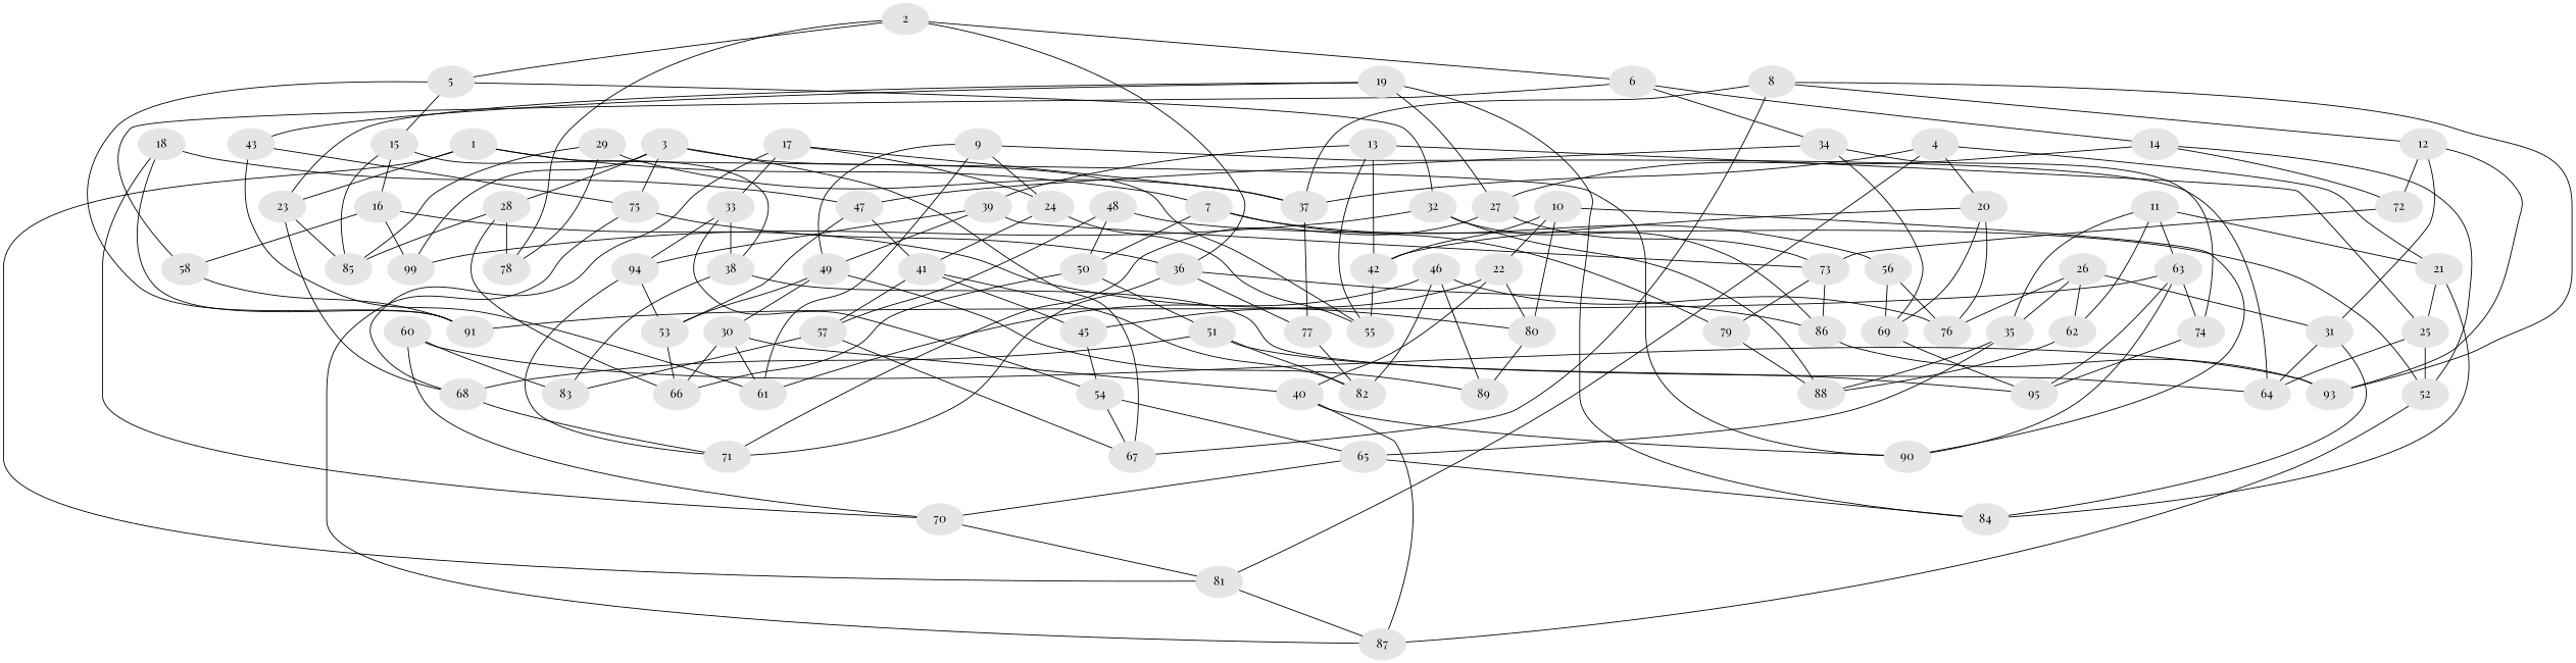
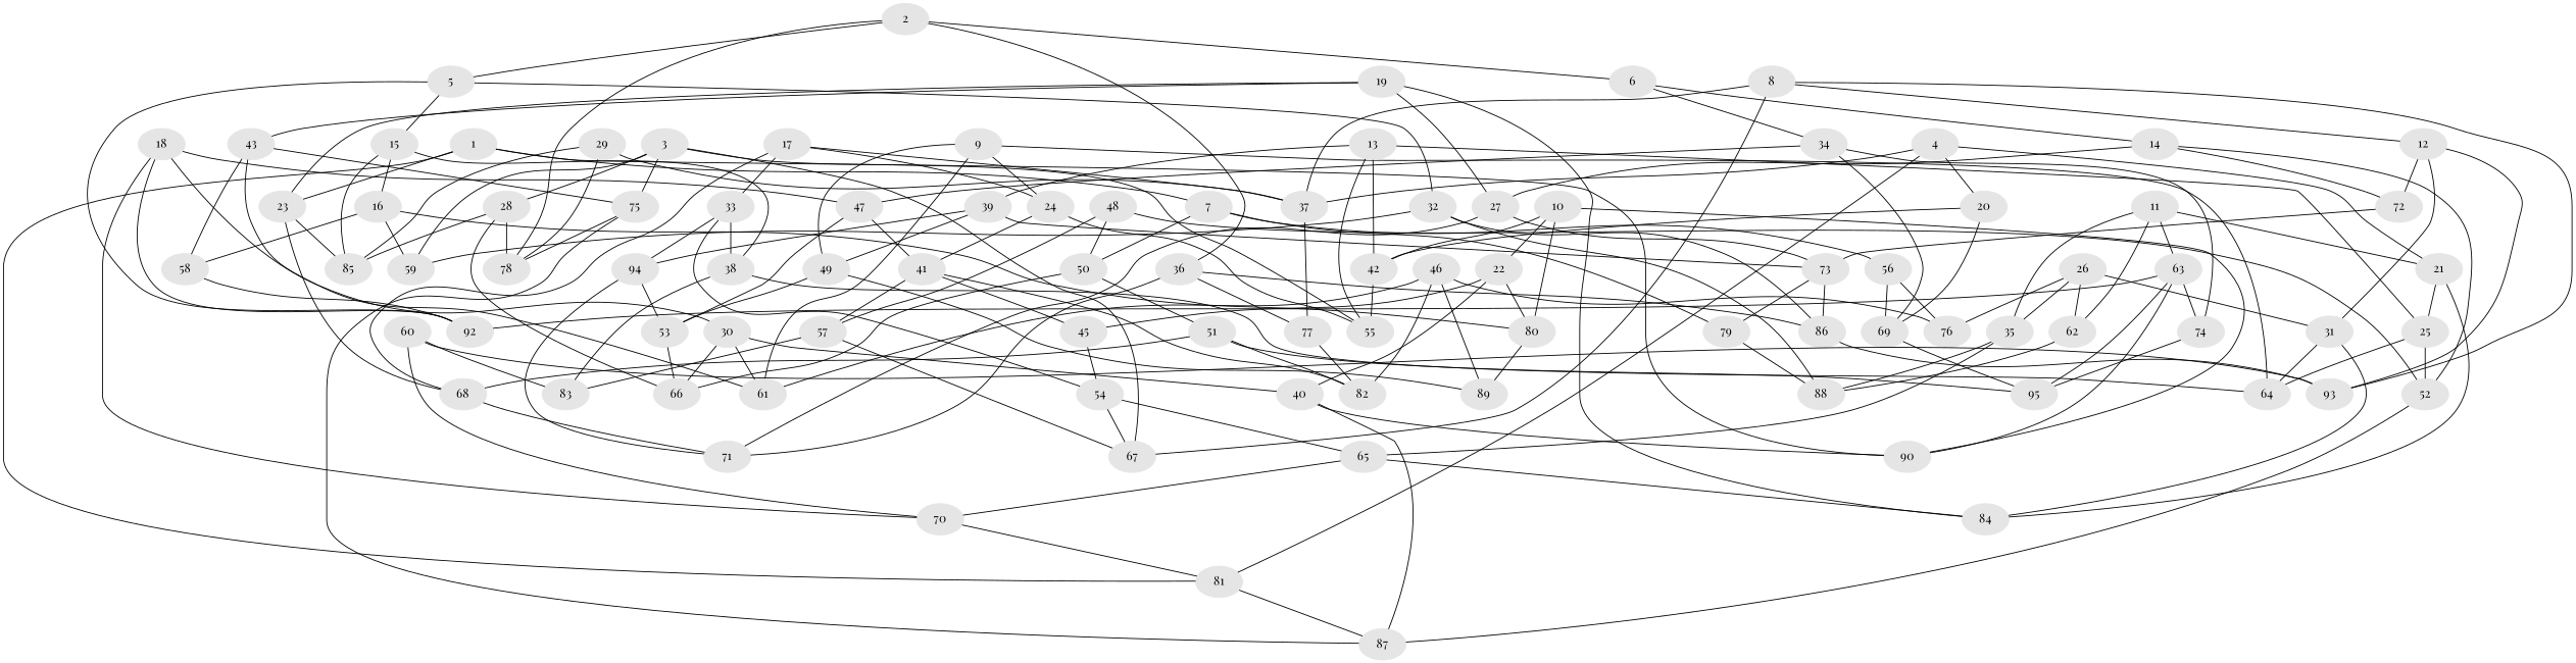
  graph {
    fontname="Playfair Display"
    node [color=gray90 fontname="Playfair Display" style=filled]
    edge [fontname="Playfair Display"]
    1
    7
    23
    81
    90
    50
    56
    79
    85
    68
    87
    2
    5
    6
    36
    78
    15
    32
-   92 [label=91]
+   92
    14
    34
    58
    71
    86
    77
    3
    28
    55
-   59 [label=99]
+   59
    67
    75
    66
    4
    20
    21
    37
    42
    69
    76
    25
    84
    16
    38
    88
    72
    27
    52
    74
    47
    51
    8
    12
    93
    31
    9
    24
    49
    61
    64
    41
    53
    89
    10
    22
    80
    40
    45
    11
    35
    62
    63
    65
    n73 [label=95]
    73
    13
    39
    n77 [label=94]
    83
    17
    33
    54
    60
    70
    18
    30
    19
    43
    57
    82
    26
    29
    46
    48
    1 -- 7
    1 -- 23
    1 -- 81
    1 -- 90
    7 -- 50
    7 -- 56
    7 -- 79
    23 -- 85
    23 -- 68
    81 -- 87
    50 -- 66
    50 -- 51
    56 -- 69
    56 -- 76
    79 -- 88
    68 -- 71
    2 -- 5
    2 -- 6
    2 -- 36
    2 -- 78
    5 -- 15
    5 -- 32
    5 -- 92
    6 -- 14
    6 -- 34
-   6 -- 58
+   43 -- 58
    36 -- 71
    36 -- 86
    36 -- 77
    15 -- 85
    15 -- 16
    15 -- 38
    32 -- 86
    32 -- 59
    32 -- 88
    14 -- 72
    14 -- 27
    14 -- 52
    34 -- 69
    34 -- 74
    34 -- 47
    58 -- 92
    86 -- 93
    77 -- 82
    3 -- 28
    3 -- 55
    3 -- 59
    3 -- 67
    3 -- 75
    28 -- 85
    28 -- 78
    28 -- 66
    75 -- 87
-   75 -- 36
+   75 -- 78
    4 -- 81
    4 -- 20
    4 -- 21
    4 -- 37
    20 -- 42
    20 -- 69
-   20 -- 76
    21 -- 25
    21 -- 84
    37 -- 77
    42 -- 55
    69 -- n73
    25 -- 52
    25 -- 64
    16 -- 58
    16 -- 59
    16 -- 80
    38 -- 64
    38 -- 83
    72 -- 73
    27 -- 71
    27 -- 73
    52 -- 87
    74 -- n73
    47 -- 41
    47 -- 53
    51 -- 68
    51 -- n73
    51 -- 82
    8 -- 67
    8 -- 37
    8 -- 12
    8 -- 93
    12 -- 72
    12 -- 93
    12 -- 31
    31 -- 84
    31 -- 64
    9 -- 24
    9 -- 49
    9 -- 61
    9 -- 64
    24 -- 55
    24 -- 41
    49 -- 53
    49 -- 89
    41 -- 45
    41 -- 57
    41 -- 82
    53 -- 66
    10 -- 90
    10 -- 42
    10 -- 22
    10 -- 80
    22 -- 80
    22 -- 40
    22 -- 45
    80 -- 89
    40 -- 90
    40 -- 87
    45 -- 54
    11 -- 21
    11 -- 35
    11 -- 62
    11 -- 63
    35 -- 88
    35 -- 65
    62 -- 88
    63 -- 90
    63 -- 92
    63 -- 74
    63 -- n73
    65 -- 84
    65 -- 70
    73 -- 79
    73 -- 86
    13 -- 55
    13 -- 42
    13 -- 25
    13 -- 39
    39 -- 49
    39 -- 73
    39 -- n77
    n77 -- 71
    n77 -- 53
    17 -- 68
    17 -- 37
    17 -- 24
    17 -- 33
    33 -- 38
    33 -- n77
    33 -- 54
    54 -- 67
    54 -- 65
    60 -- 93
    60 -- 83
    60 -- 70
    70 -- 81
    18 -- 92
    18 -- 47
    18 -- 70
-   49 -- 30
+   18 -- 30
    30 -- 66
    30 -- 61
    30 -- 40
    19 -- 23
    19 -- 84
    19 -- 27
    19 -- 43
    43 -- 75
    43 -- 61
    57 -- 67
    57 -- 83
    26 -- 76
    26 -- 31
    26 -- 35
    26 -- 62
    29 -- 85
    29 -- 78
    29 -- 37
    46 -- 76
    46 -- 61
    46 -- 89
    46 -- 82
    48 -- 50
    48 -- 52
    48 -- 57
  }
